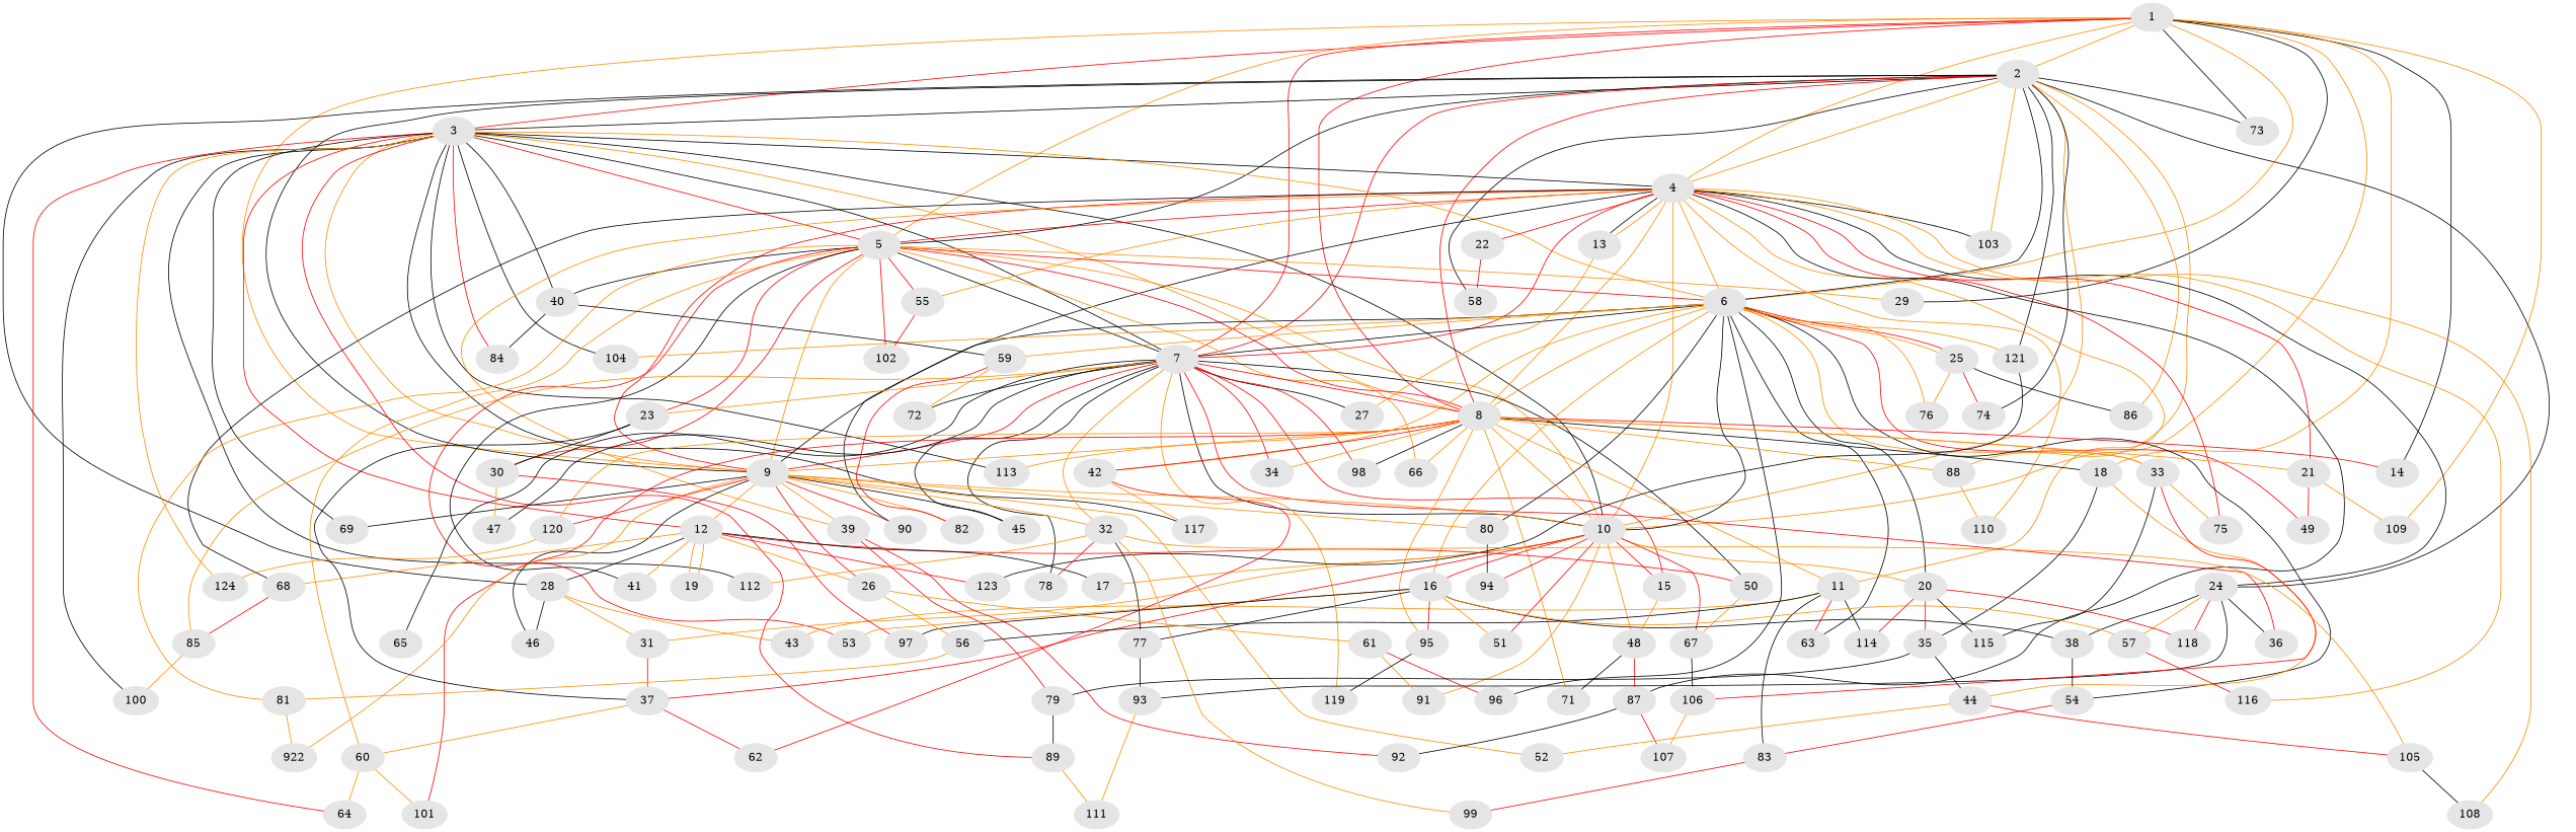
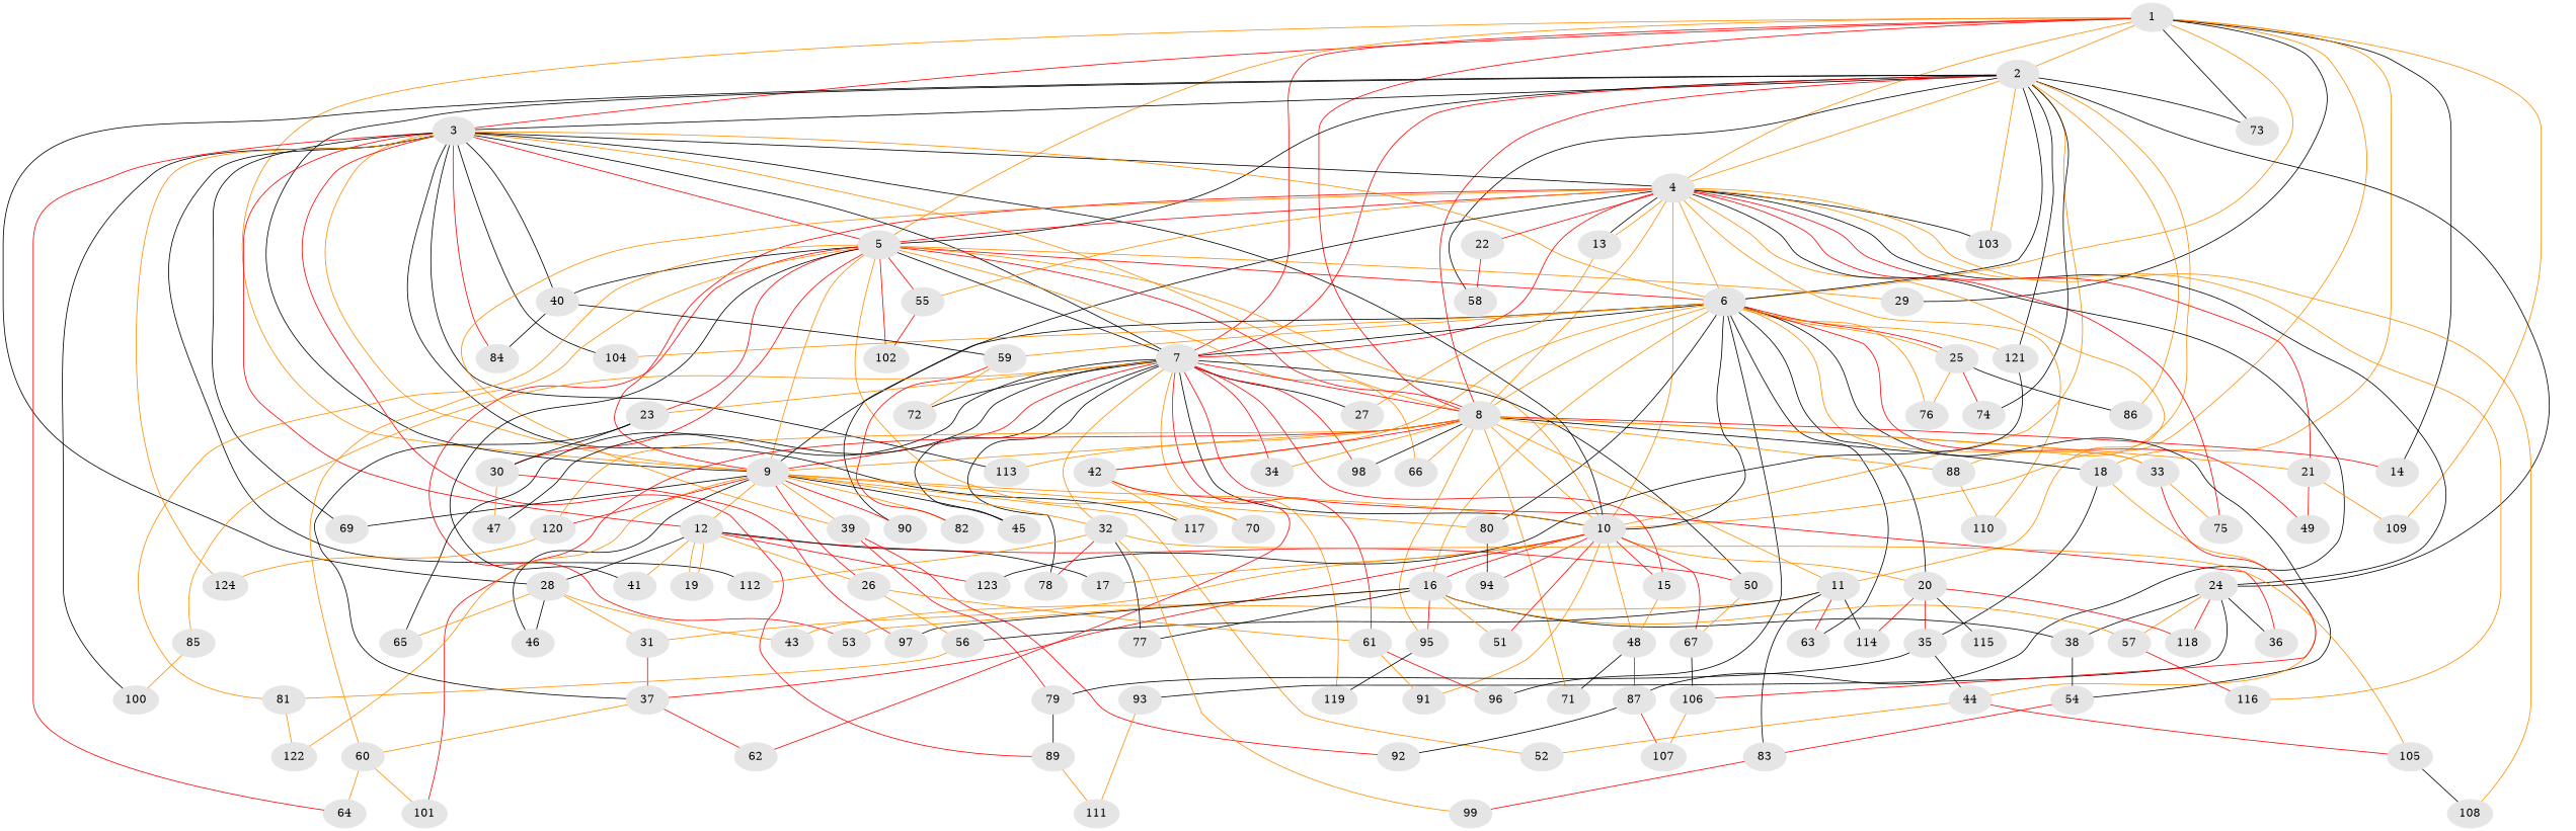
  graph {
    node [color=gray90 style=filled]
    edge [color=darkorange]
    1
    2
    3
    4
    5
    6
    7
    8
    9
    10
    14
    18
    29
    73
    109
    24
    28
    58
    74
    86
    88
    103
    121
    12
    40
    64
    69
    84
    89
    100
    104
    112
    113
    117
    124
    11
    13
    21
    22
    39
    55
-   68
    75
    87
    90
    108
    110
    116
    23
    30
    41
    53
    60
    66
+   70
    81
    102
    16
    20
    25
    33
    42
    49
    54
    59
    63
    76
    80
    96
    15
    27
    32
    34
    36
    45
    47
    50
    61
    65
    72
    78
    85
    98
    119
    71
    95
    101
    120
    26
    46
    52
    82
-   122 [label=922]
+   122
    17
    31
    48
    51
    67
    91
    94
    37
    35
    44
    38
    57
    118
    93
    43
    123
    19
    111
    56
    83
    114
    79
    92
    107
    97
    77
    115
    106
    62
    99
    105
    1 -- 2
    1 -- 3 [color=red]
    1 -- 4
    1 -- 5
    1 -- 6
    1 -- 7 [color=red]
    1 -- 8 [color=red]
    1 -- 9
    1 -- 10
    1 -- 14 [color=black]
    1 -- 18
    1 -- 29 [color=black]
    1 -- 73 [color=black]
    1 -- 109
    2 -- 3 [color=black]
    2 -- 4
    2 -- 5 [color=black]
    2 -- 6 [color=black]
    2 -- 7 [color=red]
    2 -- 8 [color=red]
    2 -- 9 [color=black]
    2 -- 10
    2 -- 73 [color=black]
    2 -- 24 [color=black]
    2 -- 28 [color=black]
    2 -- 58 [color=black]
    2 -- 74 [color=black]
    2 -- 86
    2 -- 88
    2 -- 103
    2 -- 121 [color=black]
    3 -- 4 [color=black]
    3 -- 5 [color=red]
    3 -- 6
    3 -- 7 [color=black]
    3 -- 8
    3 -- 9
    3 -- 10 [color=black]
    3 -- 12 [color=red]
    3 -- 40 [color=black]
    3 -- 64 [color=red]
    3 -- 69 [color=black]
    3 -- 84 [color=red]
    3 -- 89 [color=red]
    3 -- 100 [color=black]
    3 -- 104 [color=black]
    3 -- 112 [color=black]
    3 -- 113 [color=black]
    3 -- 117 [color=black]
    3 -- 124
    4 -- 5 [color=red]
    4 -- 6
    4 -- 7 [color=red]
    4 -- 8
    4 -- 9 [color=red]
    4 -- 10
    4 -- 24 [color=black]
    4 -- 103 [color=black]
    4 -- 11
    4 -- 13 [color=black]
    4 -- 13
    4 -- 21 [color=red]
    4 -- 22 [color=red]
    4 -- 39
    4 -- 55
-   4 -- 68 [color=black]
    4 -- 75 [color=red]
    4 -- 87 [color=black]
    4 -- 90 [color=black]
    4 -- 108
    4 -- 110
    4 -- 116
    5 -- 6 [color=red]
    5 -- 7 [color=black]
    5 -- 8 [color=red]
    5 -- 9
    5 -- 10
    5 -- 29
    5 -- 40 [color=black]
    5 -- 55 [color=red]
    5 -- 23 [color=red]
    5 -- 30 [color=red]
    5 -- 41 [color=black]
    5 -- 53 [color=red]
    5 -- 60
    5 -- 66
+   5 -- 70
    5 -- 81
    5 -- 102 [color=red]
    6 -- 7 [color=black]
    6 -- 8
    6 -- 9 [color=black]
    6 -- 10 [color=black]
    6 -- 121
    6 -- 104
    6 -- 16
    6 -- 20 [color=black]
    6 -- 25
    6 -- 25 [color=red]
    6 -- 33
    6 -- 42
    6 -- 49 [color=red]
    6 -- 54 [color=black]
    6 -- 59
    6 -- 63 [color=black]
    6 -- 76
    6 -- 80 [color=black]
    6 -- 96 [color=black]
    7 -- 8 [color=red]
    7 -- 9 [color=red]
    7 -- 10 [color=black]
    7 -- 23
    7 -- 15 [color=red]
    7 -- 27 [color=black]
    7 -- 32
    7 -- 34 [color=red]
    7 -- 36 [color=red]
    7 -- 45 [color=black]
    7 -- 47 [color=black]
    7 -- 50 [color=black]
+   7 -- 61 [color=red]
    7 -- 65 [color=black]
    7 -- 72 [color=black]
    7 -- 78 [color=black]
    7 -- 85
    7 -- 98 [color=red]
    7 -- 119
    8 -- 9
    8 -- 10
    8 -- 14 [color=red]
    8 -- 18 [color=black]
    8 -- 88
    8 -- 113
    8 -- 11
    8 -- 21
    8 -- 66
    8 -- 33
    8 -- 42 [color=red]
    8 -- 34
    8 -- 98 [color=black]
    8 -- 71
    8 -- 95
    8 -- 101 [color=red]
    8 -- 120
    9 -- 10
    9 -- 12
    9 -- 69 [color=black]
    9 -- 39
    9 -- 90 [color=red]
    9 -- 80
    9 -- 32
    9 -- 45 [color=black]
    9 -- 120 [color=red]
    9 -- 26 [color=red]
    9 -- 46 [color=black]
    9 -- 52
    9 -- 82
    9 -- 122
    10 -- 16 [color=red]
    10 -- 20
    10 -- 15 [color=red]
    10 -- 17
    10 -- 31
    10 -- 48
    10 -- 51 [color=red]
    10 -- 67 [color=red]
    10 -- 91
    10 -- 94 [color=red]
    10 -- 37 [color=red]
    18 -- 35 [color=black]
    18 -- 44
    24 -- 36 [color=black]
    24 -- 38 [color=black]
    24 -- 57
    24 -- 118 [color=red]
    24 -- 93 [color=black]
+   28 -- 65
    28 -- 46 [color=black]
    28 -- 31
    28 -- 43
    88 -- 110
    121 -- 123 [color=black]
    12 -- 28 [color=black]
-   12 -- 68
    12 -- 41
    12 -- 50 [color=red]
    12 -- 26
    12 -- 17 [color=black]
    12 -- 123 [color=red]
    12 -- 19
    12 -- 19
    40 -- 84 [color=black]
    40 -- 59 [color=black]
    89 -- 111
    11 -- 63 [color=red]
    11 -- 43
    11 -- 56 [color=black]
    11 -- 83 [color=black]
    11 -- 114 [color=black]
    13 -- 27
    21 -- 109
    21 -- 49 [color=red]
    22 -- 58 [color=red]
    39 -- 79 [color=red]
    39 -- 92 [color=red]
    55 -- 102 [color=red]
-   68 -- 85 [color=red]
    87 -- 92 [color=black]
    87 -- 107 [color=red]
    23 -- 30 [color=black]
    23 -- 37 [color=black]
    30 -- 47
    30 -- 97 [color=red]
    60 -- 64
    60 -- 101
    81 -- 122
    16 -- 53
    16 -- 95 [color=red]
    16 -- 51
    16 -- 38 [color=black]
    16 -- 57
    16 -- 97 [color=black]
    16 -- 77 [color=black]
    20 -- 35 [color=red]
    20 -- 118 [color=red]
    20 -- 114 [color=red]
    20 -- 115 [color=black]
    25 -- 74 [color=red]
    25 -- 86 [color=black]
    25 -- 76
    33 -- 75
-   33 -- 115 [color=black]
    33 -- 106 [color=red]
    42 -- 117
+   42 -- 70
    42 -- 62 [color=red]
    54 -- 83 [color=red]
    59 -- 72
    59 -- 82 [color=red]
    80 -- 94 [color=black]
    15 -- 48
    32 -- 112
    32 -- 78 [color=red]
    32 -- 77 [color=black]
    32 -- 99
    32 -- 105
    50 -- 67
    61 -- 96 [color=red]
    61 -- 91
    85 -- 100
    95 -- 119 [color=black]
    120 -- 124
    26 -- 61
    26 -- 56
    31 -- 37 [color=red]
    48 -- 87 [color=red]
    48 -- 71 [color=black]
    67 -- 106 [color=black]
    37 -- 60
    37 -- 62 [color=red]
    35 -- 44 [color=black]
    35 -- 79 [color=black]
    44 -- 52
    44 -- 105 [color=red]
    38 -- 54 [color=black]
    57 -- 116 [color=red]
    93 -- 111
    56 -- 81
    83 -- 99 [color=red]
    79 -- 89 [color=black]
-   77 -- 93 [color=black]
    106 -- 107
    105 -- 108 [color=black]
  }
